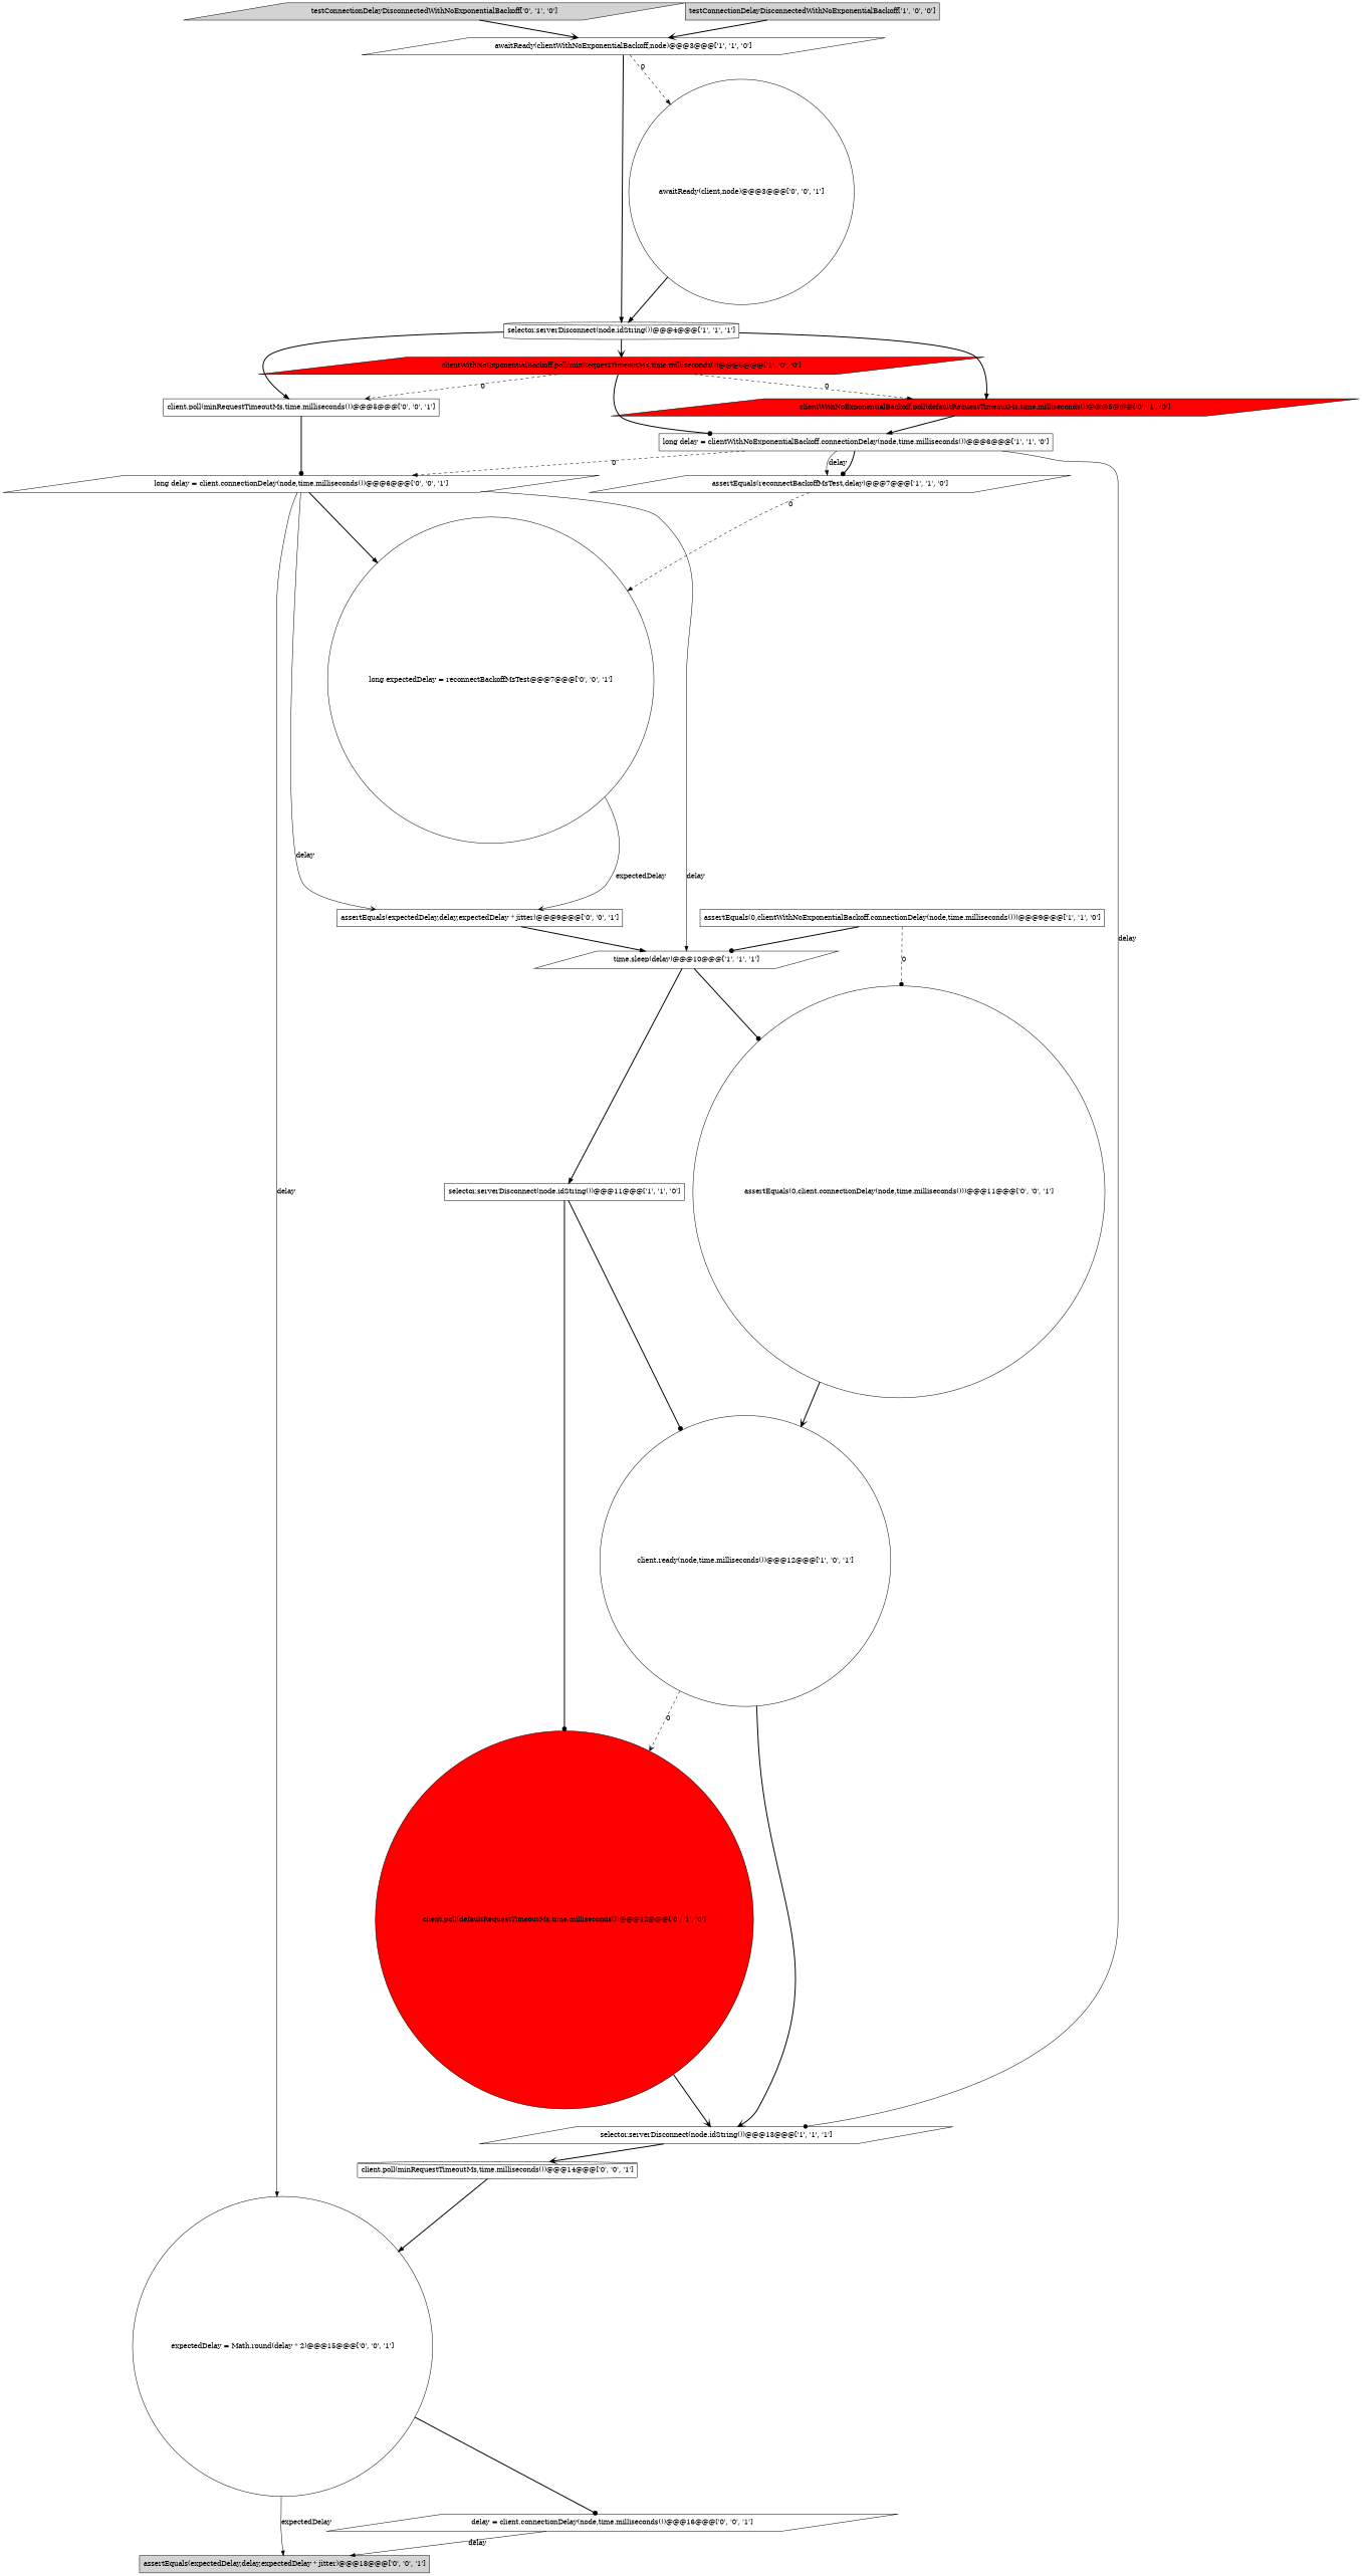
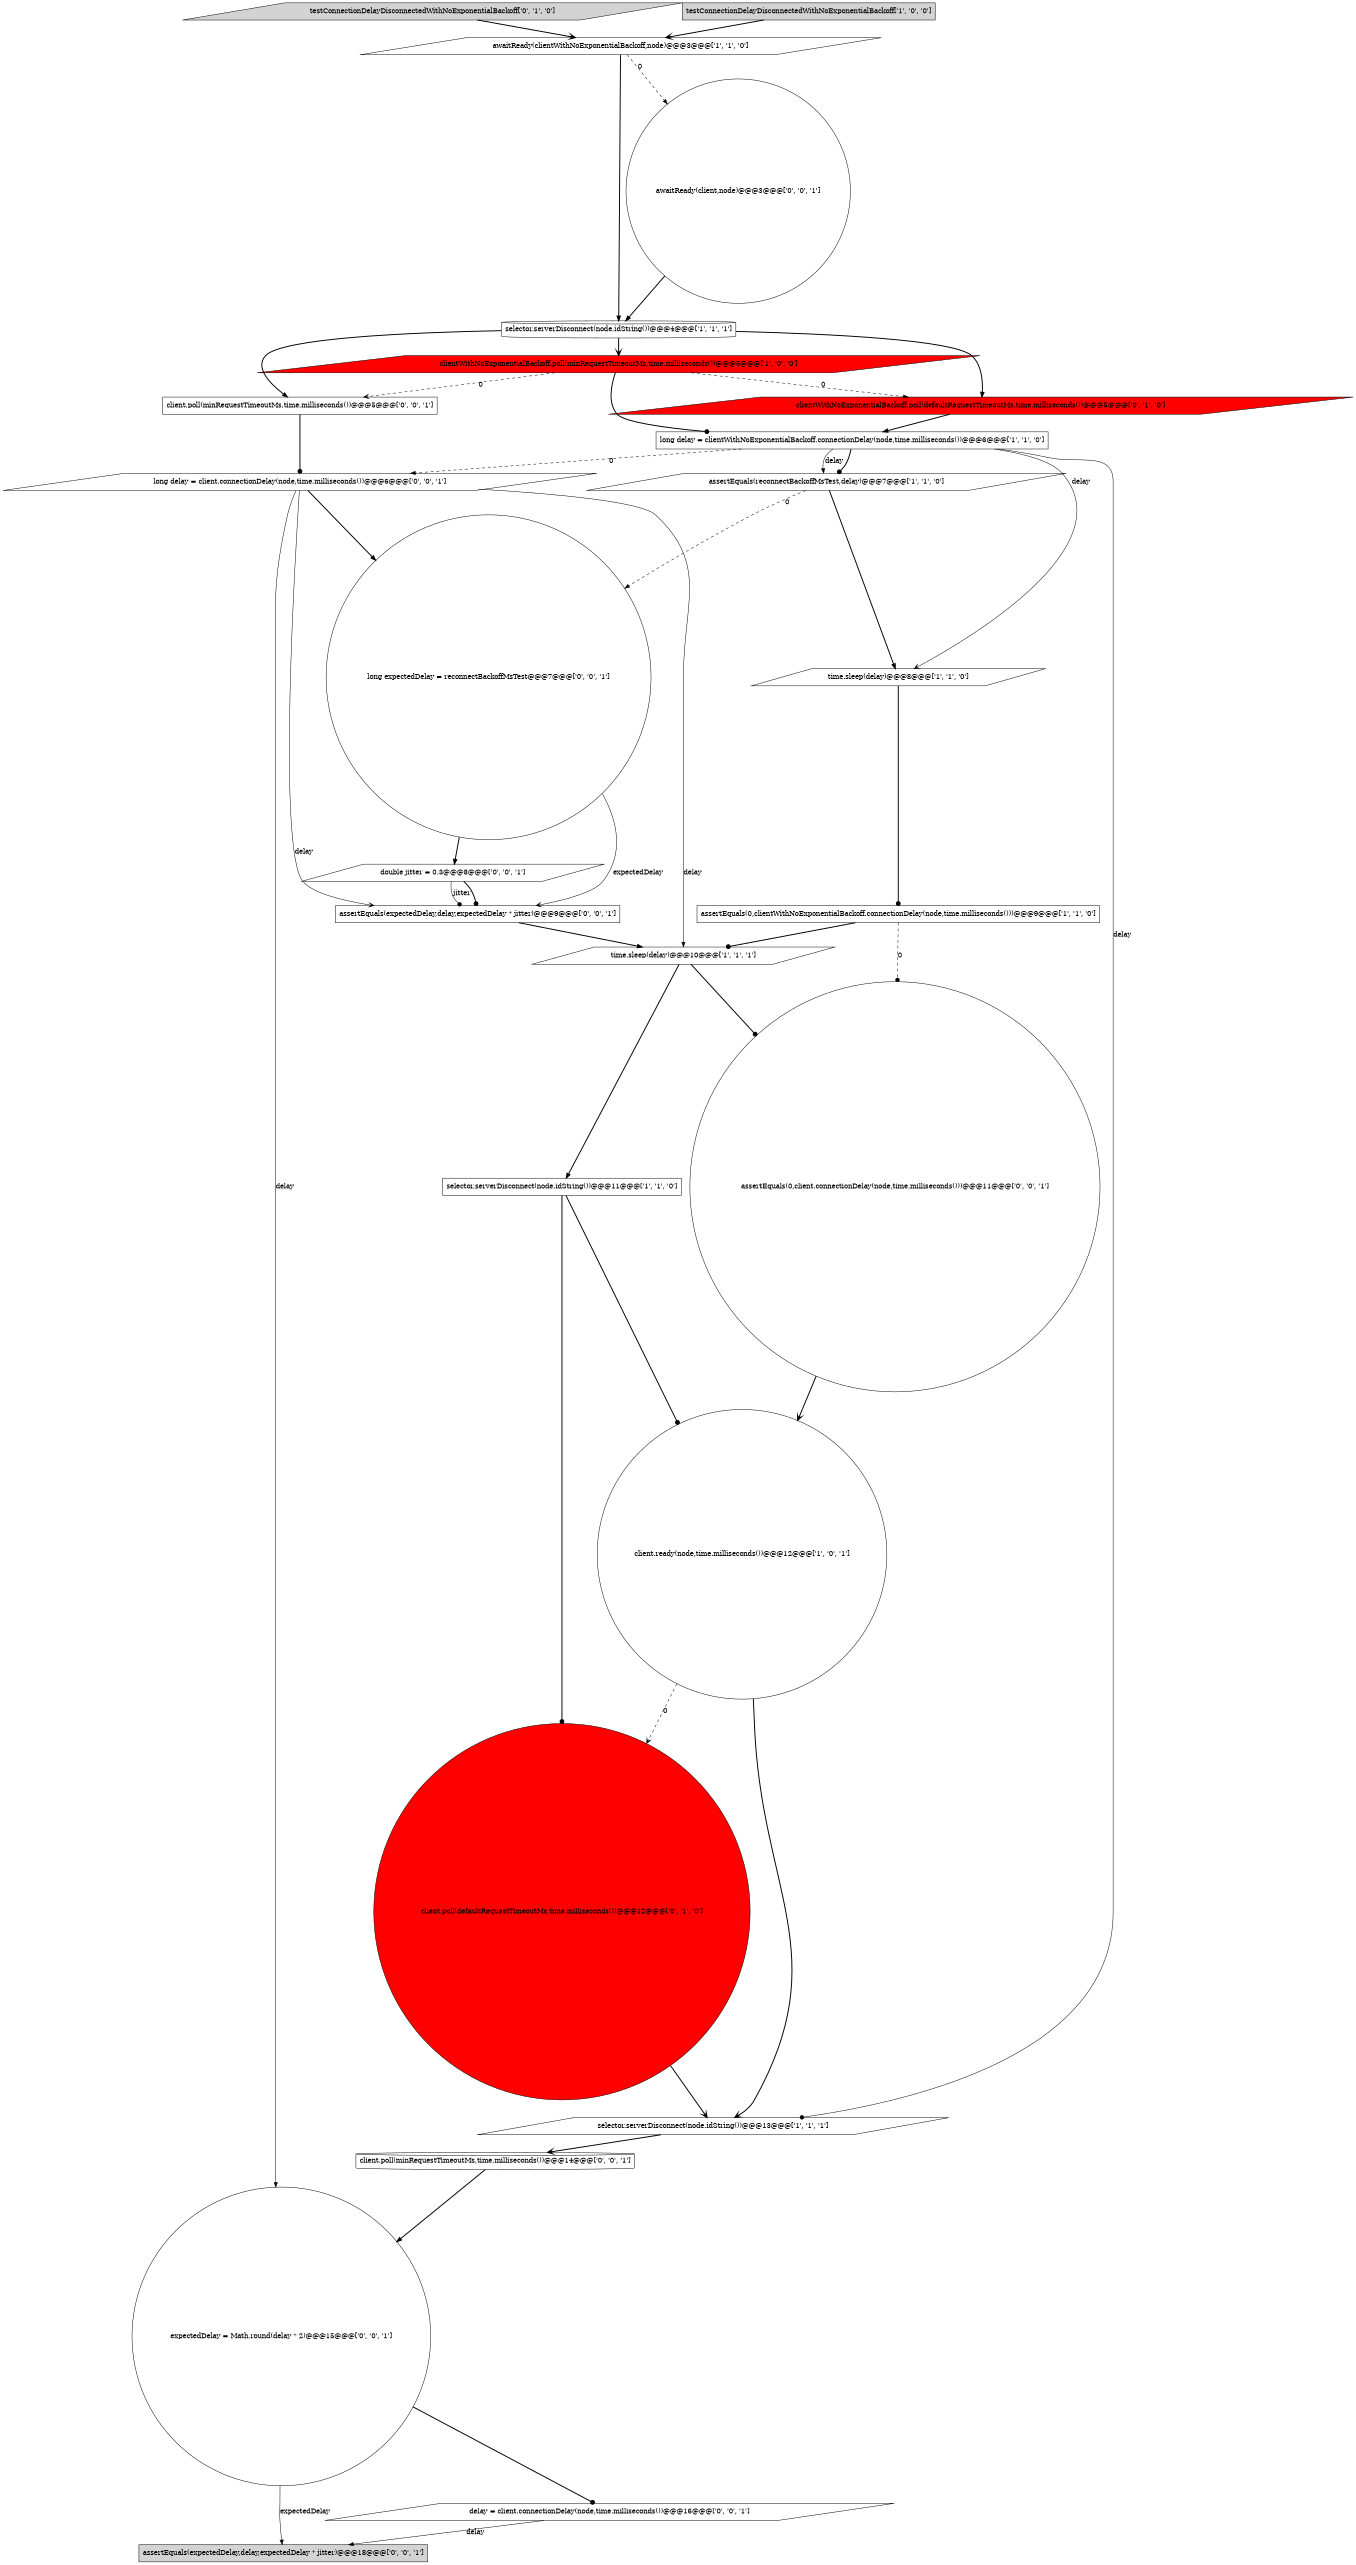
  digraph {
    node [fillcolor=white shape=parallelogram style=filled]
    edge [arrowhead=normal style=bold]
    n1 [fillcolor=lightgray label="testConnectionDelayDisconnectedWithNoExponentialBackoff['0', '1', '0']"]
    n2 [label="awaitReady(clientWithNoExponentialBackoff,node)@@@3@@@['1', '1', '0']"]
    n3 [label="awaitReady(client,node)@@@3@@@['0', '0', '1']" shape=circle]
    n4 [label="selector.serverDisconnect(node.idString())@@@4@@@['1', '1', '1']" shape=cylinder]
    n5 [label="assertEquals(0,clientWithNoExponentialBackoff.connectionDelay(node,time.milliseconds()))@@@9@@@['1', '1', '0']" shape=box]
    n6 [label="time.sleep(delay)@@@10@@@['1', '1', '1']"]
    n7 [label="assertEquals(0,client.connectionDelay(node,time.milliseconds()))@@@11@@@['0', '0', '1']" shape=circle]
    n8 [label="selector.serverDisconnect(node.idString())@@@11@@@['1', '1', '0']" shape=box]
    n9 [label="client.ready(node,time.milliseconds())@@@12@@@['1', '0', '1']" shape=circle]
    n10 [fillcolor=red label="client.poll(defaultRequestTimeoutMs,time.milliseconds())@@@12@@@['0', '1', '0']" shape=circle]
    n11 [label="long delay = client.connectionDelay(node,time.milliseconds())@@@6@@@['0', '0', '1']"]
    n12 [label="expectedDelay = Math.round(delay * 2)@@@15@@@['0', '0', '1']" shape=circle]
    n13 [label="assertEquals(expectedDelay,delay,expectedDelay * jitter)@@@9@@@['0', '0', '1']" shape=box]
    n14 [label="long expectedDelay = reconnectBackoffMsTest@@@7@@@['0', '0', '1']" shape=circle]
    n15 [label="delay = client.connectionDelay(node,time.milliseconds())@@@16@@@['0', '0', '1']"]
    n16 [fillcolor=lightgray label="assertEquals(expectedDelay,delay,expectedDelay * jitter)@@@18@@@['0', '0', '1']" shape=box]
+   n17 [label="double jitter = 0.3@@@8@@@['0', '0', '1']"]
    n18 [label="selector.serverDisconnect(node.idString())@@@13@@@['1', '1', '1']"]
    n19 [label="client.poll(minRequestTimeoutMs,time.milliseconds())@@@5@@@['0', '0', '1']" shape=box]
    n20 [fillcolor=red label="clientWithNoExponentialBackoff.poll(minRequestTimeoutMs,time.milliseconds())@@@5@@@['1', '0', '0']"]
    n21 [fillcolor=red label="clientWithNoExponentialBackoff.poll(defaultRequestTimeoutMs,time.milliseconds())@@@5@@@['0', '1', '0']"]
    n22 [label="client.poll(minRequestTimeoutMs,time.milliseconds())@@@14@@@['0', '0', '1']" shape=cylinder]
    n23 [label="long delay = clientWithNoExponentialBackoff.connectionDelay(node,time.milliseconds())@@@6@@@['1', '1', '0']" shape=box]
    n24 [label="assertEquals(reconnectBackoffMsTest,delay)@@@7@@@['1', '1', '0']"]
+   n25 [label="time.sleep(delay)@@@8@@@['1', '1', '0']"]
    n26 [fillcolor=lightgray label="testConnectionDelayDisconnectedWithNoExponentialBackoff['1', '0', '0']" shape=box]
    n1 -> n2 [arrowhead=vee]
    n2 -> n3 [label=0 style=dashed]
    n2 -> n4
    n3 -> n4
    n4 -> n19
    n4 -> n20 [arrowhead=vee]
    n4 -> n21
    n5 -> n6 [arrowhead=dot]
    n5 -> n7 [arrowhead=dot label=0 style=dashed]
    n6 -> n7 [arrowhead=dot]
    n6 -> n8
    n7 -> n9 [arrowhead=vee]
    n8 -> n9 [arrowhead=dot]
    n8 -> n10 [arrowhead=dot]
    n9 -> n10 [arrowhead=vee label=0 style=dashed]
    n9 -> n18 [arrowhead=vee]
    n10 -> n18 [arrowhead=vee]
    n11 -> n6 [label=delay style=solid]
    n11 -> n12 [label=delay style=solid]
    n11 -> n13 [arrowhead=vee label=delay style=solid]
    n11 -> n14
    n12 -> n15 [arrowhead=dot]
    n12 -> n16 [label=expectedDelay style=solid]
    n13 -> n6
    n14 -> n13 [arrowhead=vee label=expectedDelay style=solid]
+   n14 -> n17
    n15 -> n16 [label=delay style=solid]
+   n17 -> n13 [arrowhead=dot label=jitter style=solid]
+   n17 -> n13 [arrowhead=dot]
    n18 -> n22 [arrowhead=vee]
    n19 -> n11 [arrowhead=dot]
    n20 -> n19 [arrowhead=vee label=0 style=dashed]
    n20 -> n21 [label=0 style=dashed]
    n20 -> n23 [arrowhead=dot]
    n21 -> n23
    n22 -> n12
    n23 -> n11 [label=0 style=dashed]
    n23 -> n18 [arrowhead=dot label=delay style=solid]
    n23 -> n24 [arrowhead=dot]
    n23 -> n24 [label=delay style=solid]
+   n23 -> n25 [arrowhead=vee label=delay style=solid]
    n24 -> n14 [label=0 style=dashed]
+   n24 -> n25
+   n25 -> n5 [arrowhead=dot]
    n26 -> n2 [arrowhead=vee]
  }
